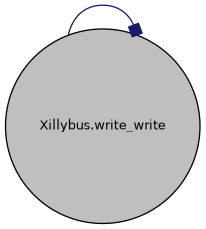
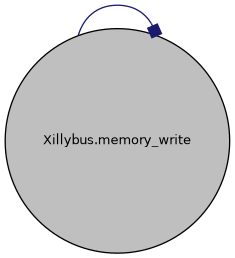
  digraph {
    rankdir=LR
-   n1 [color=black fillcolor=grey75 fontcolor=black fontname=Helvetica fontsize=10 height=0.2 label="Xillybus.write_write" shape=circle style=filled width=0.4]
+   n1 [color=black fillcolor=grey75 fontcolor=black fontname=Helvetica fontsize=10 height=0.2 label="Xillybus.memory_write" shape=circle style=filled width=0.4]
    n1 -> n1 [color=midnightblue fontname=Helvetica fontsize=10 labelfontname=Helvetica labelfontsize=10 style=solid arrowhead=box]
  }
